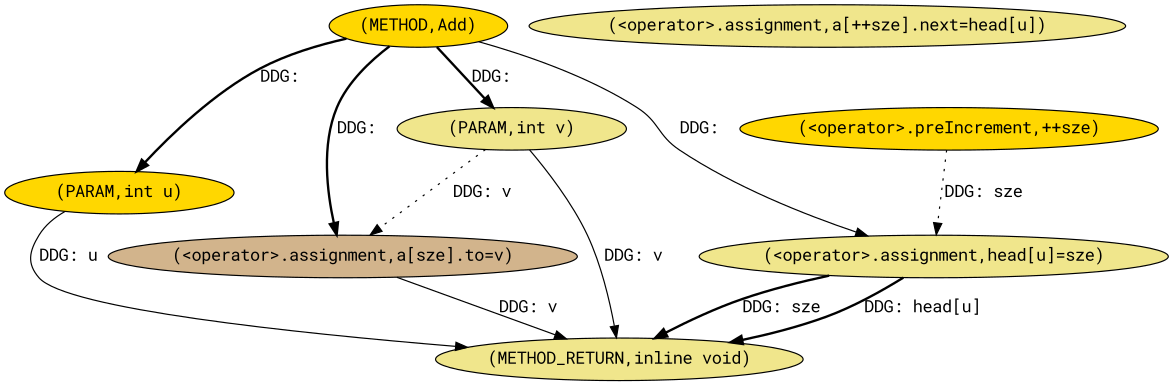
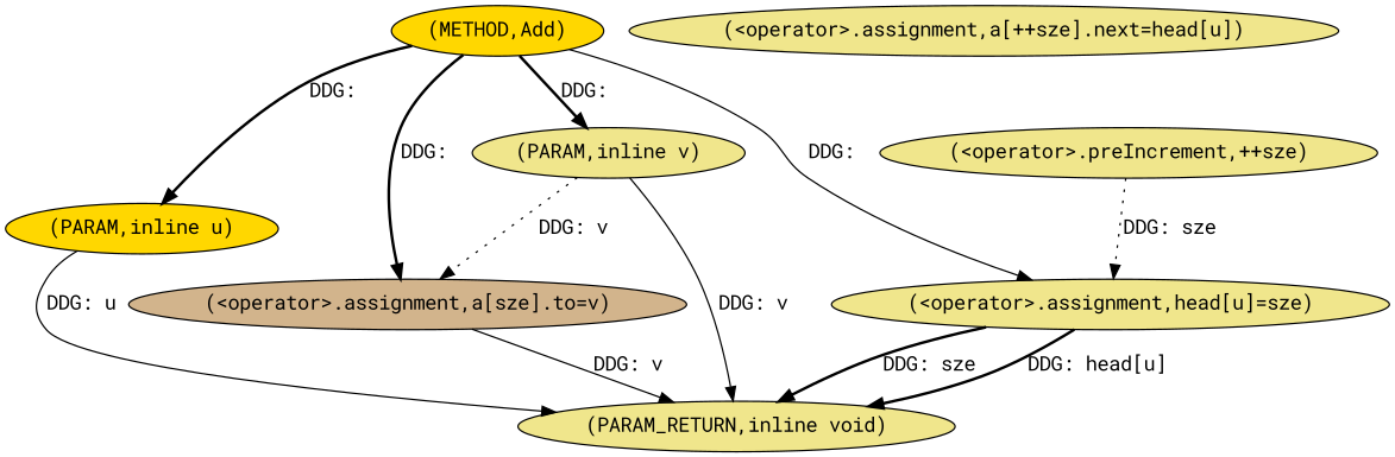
  digraph {
    fontname="Roboto Mono"
    node [fillcolor=khaki fontname="Roboto Mono" style=filled]
    edge [fontname="Roboto Mono" style=bold]
    n1 [fillcolor=gold label="(METHOD,Add)"]
-   n2 [fillcolor=gold label="(PARAM,int u)"]
-   n3 [label="(PARAM,int v)"]
+   n2 [fillcolor=gold label="(PARAM,inline u)"]
+   n3 [label="(PARAM,inline v)"]
    n4 [fillcolor=tan label="(<operator>.assignment,a[sze].to=v)"]
    n5 [label="(<operator>.assignment,head[u]=sze)"]
-   n6 [label="(METHOD_RETURN,inline void)"]
-   n7 [fillcolor=gold label="(<operator>.preIncrement,++sze)"]
+   n6 [label="(PARAM_RETURN,inline void)"]
+   n7 [label="(<operator>.preIncrement,++sze)"]
    n8 [label="(<operator>.assignment,a[++sze].next=head[u])"]
    n1 -> n2 [label="DDG: "]
    n1 -> n3 [label="DDG: "]
    n1 -> n4 [label="DDG: "]
    n1 -> n5 [label="DDG: " style=solid]
    n2 -> n6 [label="DDG: u" style=solid]
    n3 -> n4 [label="DDG: v" style=dotted]
    n3 -> n6 [label="DDG: v" style=solid]
    n4 -> n6 [label="DDG: v" style=solid]
    n5 -> n6 [label="DDG: head[u]"]
    n5 -> n6 [label="DDG: sze"]
    n7 -> n5 [label="DDG: sze" style=dotted]
  }
